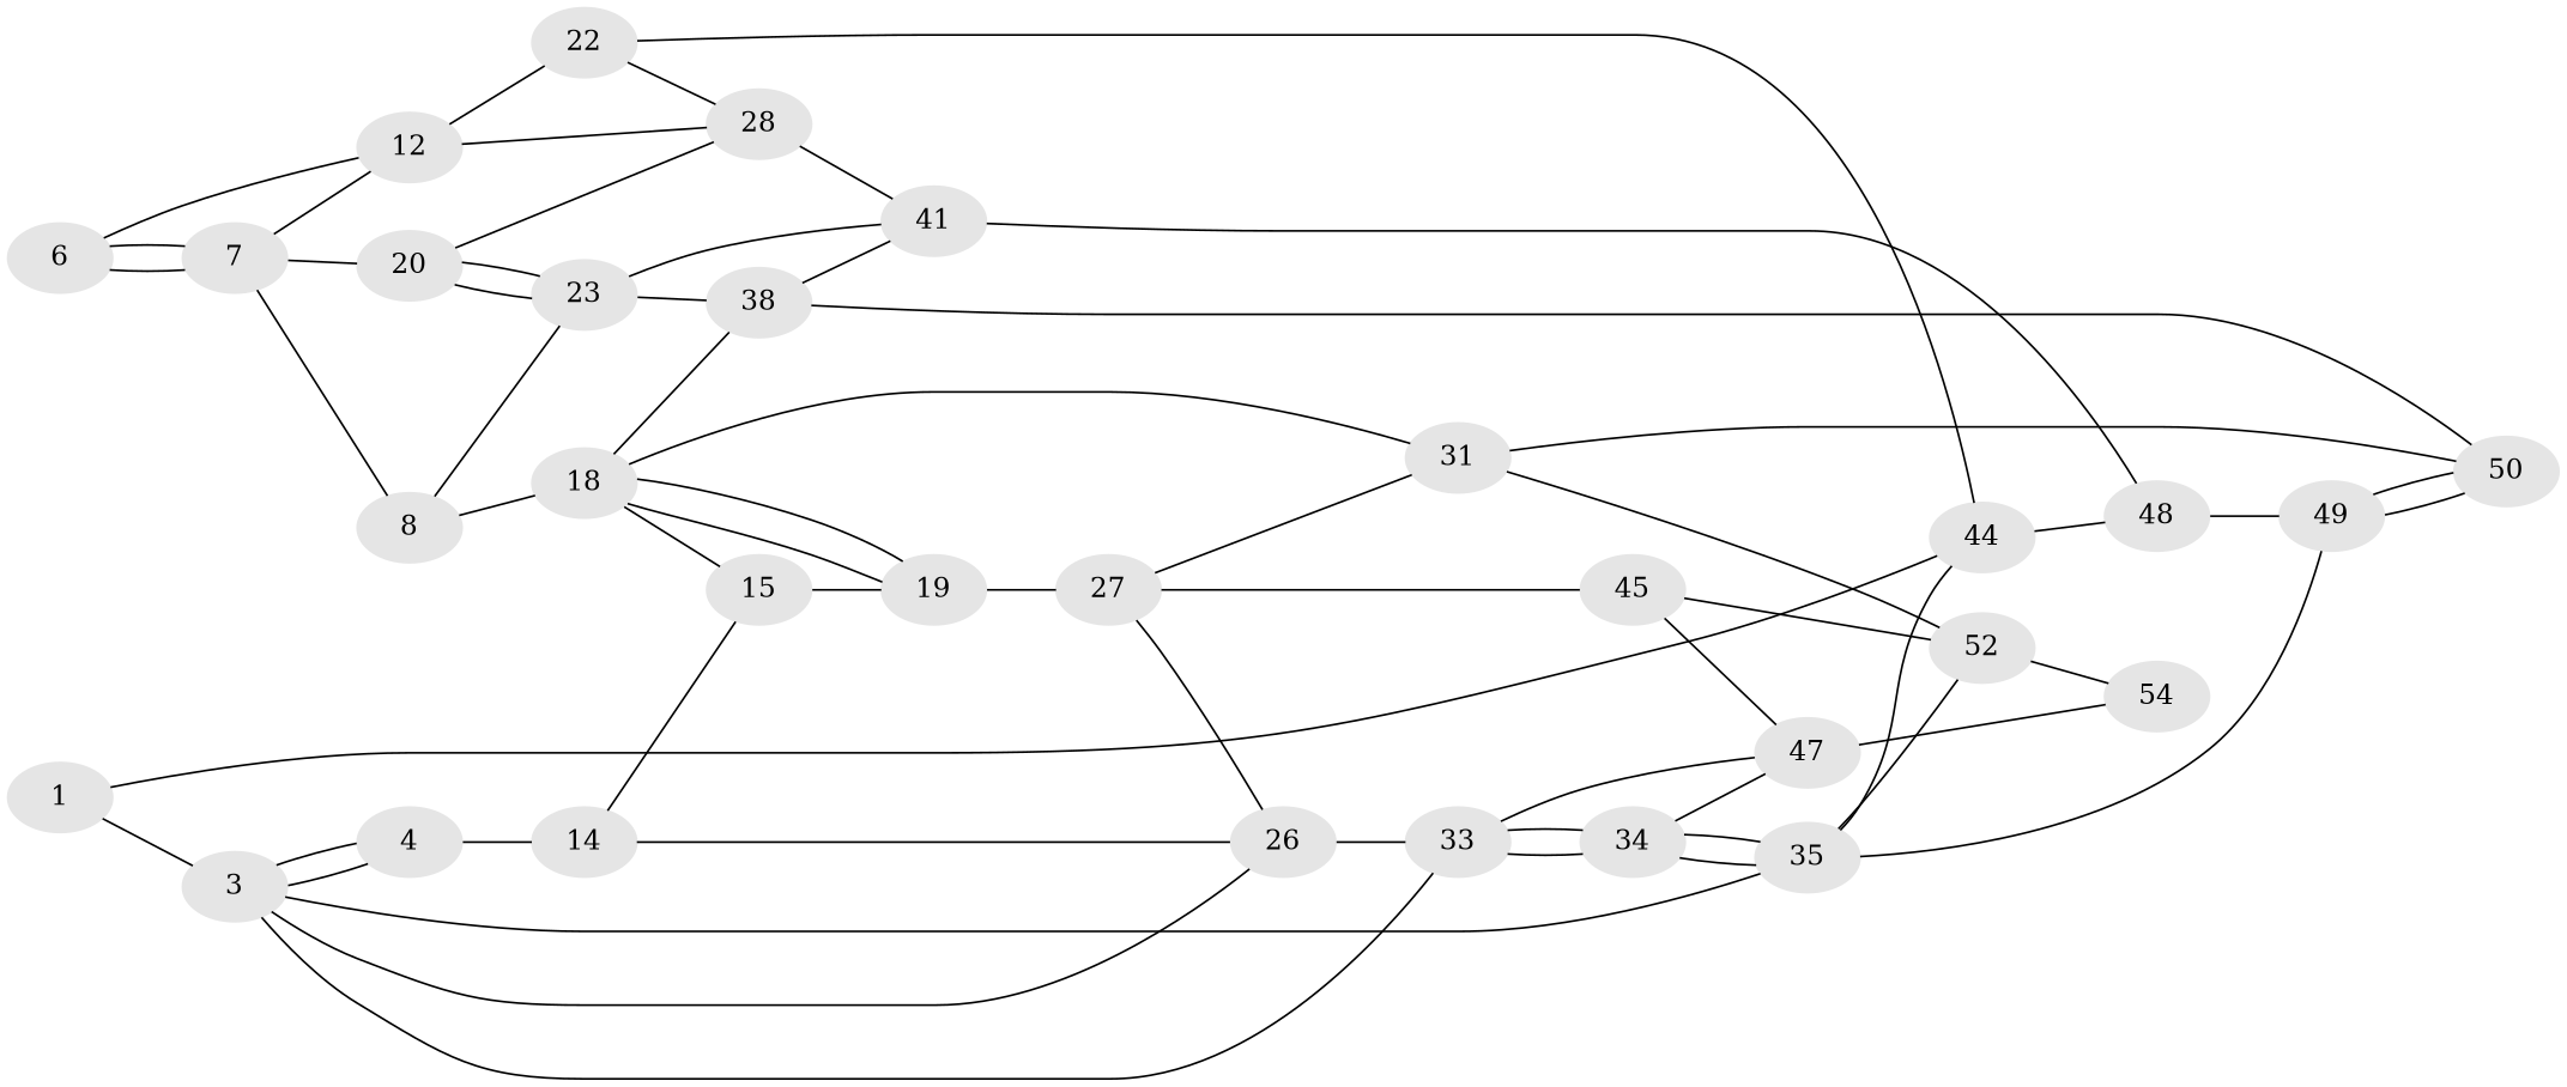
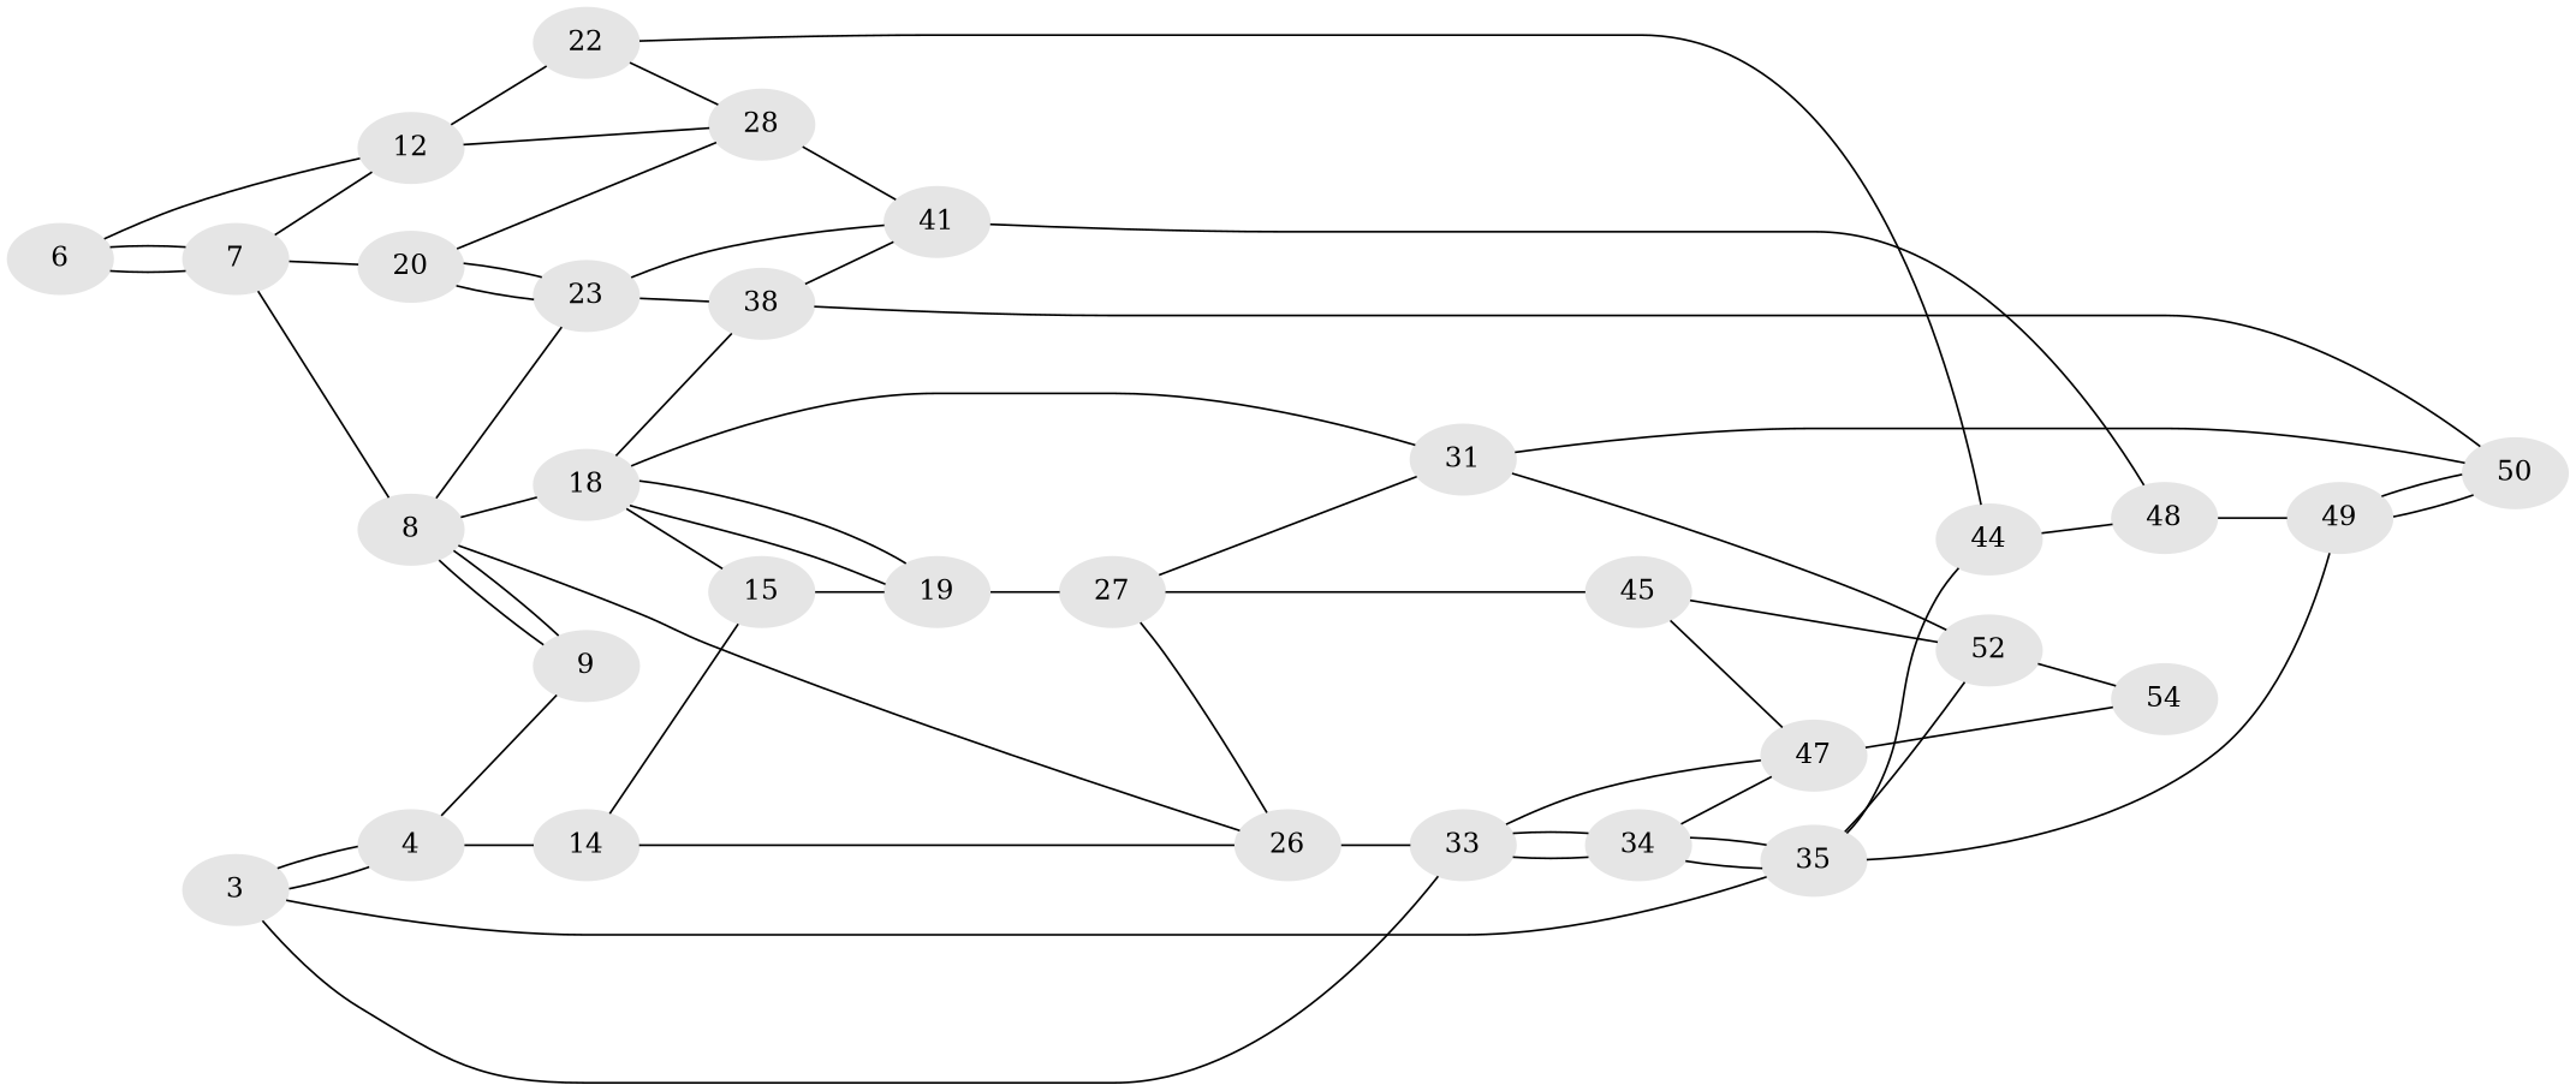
  graph {
    rankdir=LR
    node [color=gray90 style=filled]
-   1 [super="+2"]
    3 [super="+29"]
    44
    4 [super="+5"]
    26 [super="+27"]
    33 [super="+36"]
    35 [super="+57"]
    6 [super="+11"]
    7 [super="+13"]
    12 [super="+23"]
    48 [super="+56"]
+   9
    14
    34
    47 [super="+55"]
    52 [super="+53"]
    49 [super="+58"]
    15 [super="+16"]
    8 [super="+17"]
    20
    22 [super="+43"]
    28 [super="+40"]
    18 [super="+30"]
    n24 [label=23 super="+37"]
    19 [super="+24"]
    31 [super="+51"]
    38 [super="+39"]
    41 [super="+42"]
    n29 [label=27 super="+32"]
    50
    45 [super="+46"]
    54
-   1 -- 3
-   1 -- 44
    3 -- 4
    3 -- 4
-   3 -- 26
+   8 -- 26
    3 -- 33
    3 -- 35
    44 -- 48
+   4 -- 9
    4 -- 14
    26 -- 33
    33 -- 34
    33 -- 34
    33 -- 47
    35 -- 44
    35 -- 52
    35 -- 49
    6 -- 7
    6 -- 7
    6 -- 12
    7 -- 12
    7 -- 8
    7 -- 20
    12 -- 22
    12 -- 28
    48 -- 49 [weight=2]
    14 -- 26
    14 -- 15
    34 -- 35
    34 -- 35
    34 -- 47
    47 -- 54
    52 -- 54
    49 -- 50
    49 -- 50
    15 -- 19 [weight=2]
+   8 -- 9
+   8 -- 9
    8 -- 18
    8 -- n24
    20 -- 28
    20 -- n24
    20 -- n24
    22 -- 44
    22 -- 28
    28 -- 41
    18 -- 15
    18 -- 19
    18 -- 19
    18 -- 31
    18 -- 38
    n24 -- 38
    n24 -- 41
    19 -- n29
    31 -- 52
    31 -- 50
    38 -- 41
    38 -- 50
    41 -- 48
    n29 -- 26
    n29 -- 31
    n29 -- 45
    45 -- 47
    45 -- 52
  }
